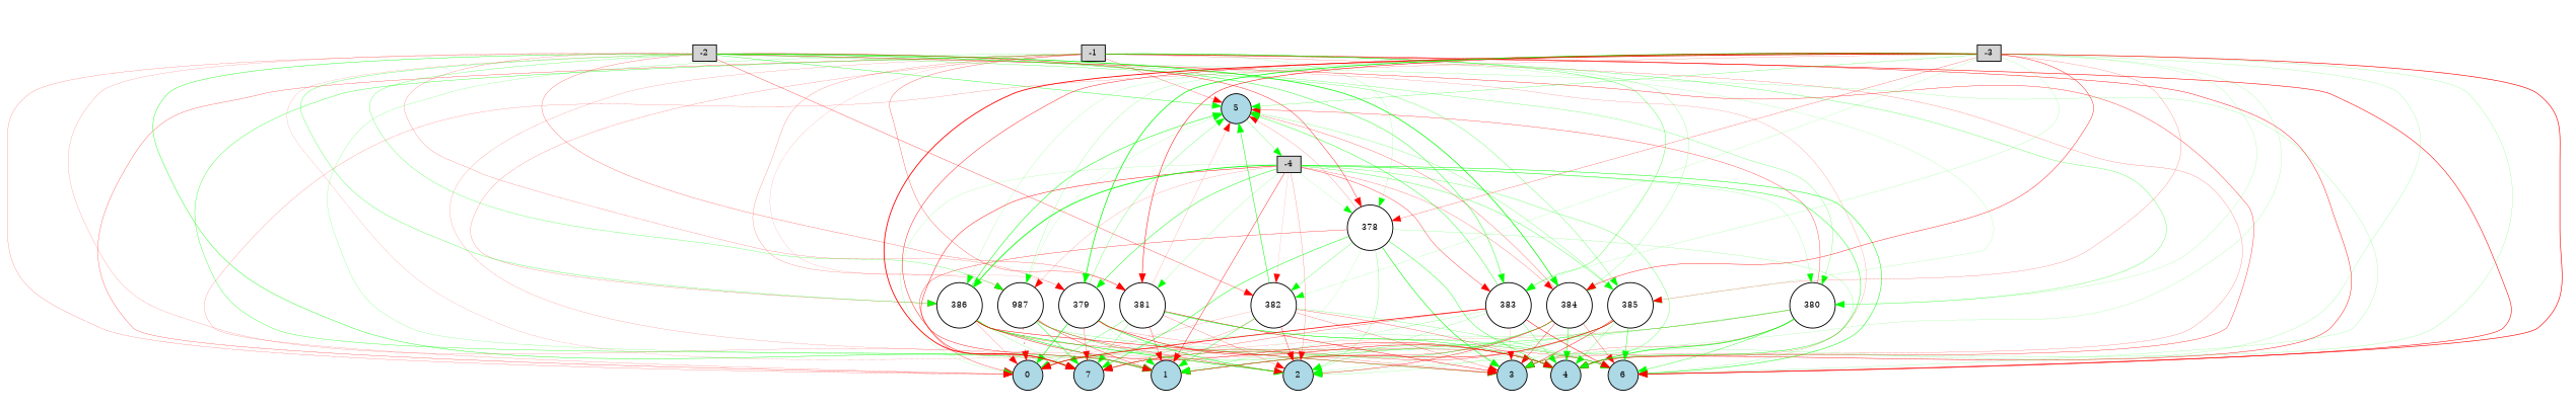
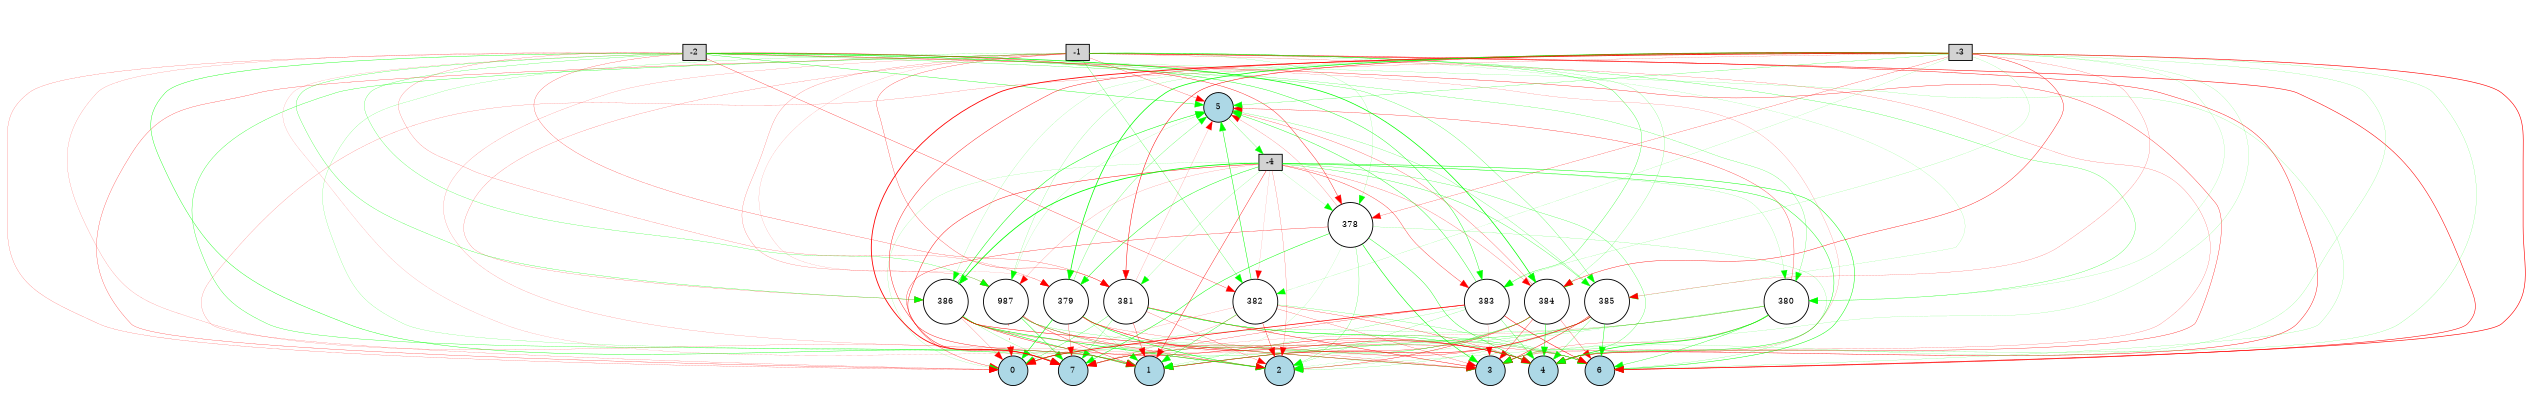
  digraph {
    node [fillcolor=white fontsize=9 shape=circle style=filled]
    edge [color=green style=solid]
    -1 [fillcolor=lightgray height=0.2 shape=box width=0.2]
    0 [fillcolor=lightblue height=0.2 width=0.2]
    1 [fillcolor=lightblue height=0.2 width=0.2]
    2 [fillcolor=lightblue height=0.2 width=0.2]
    3 [fillcolor=lightblue height=0.2 width=0.2]
    4 [fillcolor=lightblue height=0.2 width=0.2]
    5 [fillcolor=lightblue height=0.2 width=0.2]
    6 [fillcolor=lightblue height=0.2 width=0.2]
    7 [fillcolor=lightblue height=0.2 width=0.2]
    384 [height=0.2 width=0.2]
    385 [height=0.2 width=0.2]
    386 [height=0.2 width=0.2]
    n13 [height=0.2 label=987 width=0.2]
    378 [height=0.2 width=0.2]
    379 [height=0.2 width=0.2]
    380 [height=0.2 width=0.2]
    381 [height=0.2 width=0.2]
    382 [height=0.2 width=0.2]
    383 [height=0.2 width=0.2]
    -4 [fillcolor=lightgray height=0.2 shape=box width=0.2]
    -2 [fillcolor=lightgray height=0.2 shape=box width=0.2]
    -3 [fillcolor=lightgray height=0.2 shape=box width=0.2]
    -1 -> 0 [color=red penwidth=0.2839708730841346]
    -1 -> 1 [penwidth=0.17934055674536256]
    -1 -> 2 [color=red penwidth=0.14921635612313705]
    -1 -> 3 [color=red penwidth=0.20015382150554495]
    -1 -> 4 [color=red penwidth=0.46681407545950093]
    -1 -> 5 [color=red penwidth=0.2603313561586855]
    -1 -> 6 [color=red penwidth=0.5916334789503244]
    -1 -> 7 [penwidth=0.35447343165256984]
    -1 -> 384 [penwidth=0.1847083066324422]
    -1 -> 385 [penwidth=0.12038684461144654]
    -1 -> 386 [color=red penwidth=0.17983674134561678]
    -1 -> n13 [color=red penwidth=0.18676939303065554]
    -1 -> 378 [penwidth=0.14124751653395767]
    -1 -> 379 [color=red penwidth=0.10701539677341676]
    -1 -> 380 [penwidth=0.2909374472964182]
    -1 -> 381 [color=red penwidth=0.2964603449841121]
-   378 -> 382 [penwidth=0.27753956454741036]
+   -1 -> 382 [penwidth=0.27753956454741036]
    -1 -> 383 [penwidth=0.3291004493517829]
    5 -> -4 [penwidth=0.24817431392157135]
    384 -> 0 [penwidth=0.15742823808819928]
    384 -> 1 [color=red penwidth=0.2979294791009053]
    384 -> 2 [color=red penwidth=0.4387640562830357]
    384 -> 3 [color=red penwidth=0.3775269767713503]
    384 -> 4 [penwidth=0.5141821387595619]
    384 -> 5 [color=red penwidth=0.2710754452394023]
    384 -> 6 [color=red penwidth=0.28834538161920353]
    384 -> 7 [penwidth=0.3090613670409412]
    385 -> 0 [penwidth=0.23849442634385368]
    385 -> 1 [color=red penwidth=0.568990815016438]
    385 -> 2 [penwidth=0.1652542555627763]
    385 -> 3 [color=red penwidth=0.4952544672528255]
    385 -> 4 [penwidth=0.26181857108764894]
    385 -> 5 [penwidth=0.2359773770659441]
    385 -> 6 [penwidth=0.4800289914976372]
    385 -> 7 [color=red penwidth=0.3392454654600932]
    386 -> 0 [color=red penwidth=0.18879851585236831]
    386 -> 1 [penwidth=0.5373050784958057]
    386 -> 2 [penwidth=0.6282269263272849]
    386 -> 3 [color=red penwidth=0.5264505481599484]
    386 -> 4 [color=red penwidth=0.4506918660217185]
    386 -> 5 [penwidth=0.5593572684063925]
    386 -> 6 [color=red penwidth=0.2782382545851324]
    386 -> 7 [penwidth=0.18303665456490986]
    n13 -> 0 [color=red penwidth=0.49290137342496576 style=dotted]
    n13 -> 1 [color=red penwidth=0.3738349575900596]
    n13 -> 2 [color=red penwidth=0.3305912342651146]
    n13 -> 3 [penwidth=0.20827779278405617]
    n13 -> 4 [color=red penwidth=0.14044615471359478]
    n13 -> 5 [penwidth=0.10927711031293781]
    n13 -> 6 [penwidth=0.2687884043967939]
    n13 -> 7 [penwidth=0.4837187754989404]
    378 -> 0 [color=red penwidth=0.3505764795284706]
    378 -> 1 [penwidth=0.10006942964433914]
    378 -> 2 [penwidth=0.24122869975464992]
    378 -> 3 [penwidth=0.6294325689490032]
    378 -> 4 [penwidth=0.43451269916826596]
    378 -> 5 [color=red penwidth=0.1865490459909575]
    378 -> 6 [penwidth=0.16638677444100583]
    378 -> 7 [penwidth=0.5277699681986631]
    379 -> 0 [penwidth=0.6622835114937091]
    379 -> 1 [penwidth=0.15143047131457565]
    379 -> 2 [penwidth=0.5731310167085717]
    379 -> 3 [color=red penwidth=0.20685861698196353]
    379 -> 4 [color=red penwidth=0.5161671307731163]
    379 -> 5 [penwidth=0.26111849386379726]
    379 -> 6 [color=red penwidth=0.10358962630193745]
    379 -> 7 [color=red penwidth=0.272458830483021]
    380 -> 0 [penwidth=0.16474158228562236]
    380 -> 1 [penwidth=0.36223281836096644]
    380 -> 2 [penwidth=0.11051859739859315]
    380 -> 3 [color=red penwidth=0.23065583004540477]
    380 -> 4 [penwidth=0.7428001947404805]
    380 -> 5 [color=red penwidth=0.33132722772262674]
    380 -> 6 [penwidth=0.39908078475044007]
    380 -> 7 [color=red penwidth=0.13440414589954225]
    381 -> 0 [penwidth=0.3200085623959543]
    381 -> 1 [color=red penwidth=0.341214871919032]
    381 -> 2 [color=red penwidth=0.23952481827965602]
    381 -> 3 [color=red penwidth=0.4883876830644759]
    381 -> 4 [penwidth=0.4235834181996232]
    381 -> 5 [color=red penwidth=0.14875394860639757]
    381 -> 6 [penwidth=0.31916821228427594]
    381 -> 7 [penwidth=0.26104239895917947]
    382 -> 0 [color=red penwidth=0.14166916827808346]
    382 -> 1 [penwidth=0.40419086607099775]
    382 -> 2 [color=red penwidth=0.39791778540206924]
    382 -> 3 [color=red penwidth=0.23278553533369403]
    382 -> 4 [color=red penwidth=0.2863930618559867]
    382 -> 5 [penwidth=0.5479281499377221]
    382 -> 6 [penwidth=0.22902662689191103]
    382 -> 7 [color=red penwidth=0.17794272643392678]
    383 -> 0 [color=red penwidth=0.8056883997830897]
    383 -> 1 [penwidth=0.17813973342632294]
    383 -> 2 [penwidth=0.18193441549883915]
    383 -> 3 [color=red penwidth=0.12845103404681565]
    383 -> 4 [penwidth=0.31254325884018463]
    383 -> 5 [penwidth=0.427232792064405]
    383 -> 6 [color=red penwidth=0.5552931105791279]
    383 -> 7 [color=red penwidth=0.2799276287502691]
    -4 -> 0 [penwidth=0.1284322635799335]
    -4 -> 1 [color=red penwidth=0.4390875721650406]
    -4 -> 2 [color=red penwidth=0.19667712048569375]
    -4 -> 3 [penwidth=0.2826644275919443]
    -4 -> 4 [penwidth=0.46454815459239707]
    -4 -> 6 [penwidth=0.5275145302830083]
    -4 -> 7 [color=red penwidth=0.49469146428403366]
    -4 -> 384 [color=red penwidth=0.23525045768732522]
    -4 -> 385 [penwidth=0.326741354093108]
    -4 -> 386 [penwidth=0.9074639198180078]
    -4 -> n13 [color=red penwidth=0.1512341505548298]
    -4 -> 378 [penwidth=0.1170293434022012]
    -4 -> 379 [penwidth=0.49820067992656303]
    -4 -> 380 [penwidth=0.14764934441318045]
    -4 -> 381 [penwidth=0.15426463604310253]
    -4 -> 382 [color=red penwidth=0.10696446358159578]
    -4 -> 383 [color=red penwidth=0.36888925233458636]
    -2 -> 0 [color=red penwidth=0.18886084157029764]
    -2 -> 1 [penwidth=0.43369585004011313]
    -2 -> 2 [color=red penwidth=0.11691674476673648]
    -2 -> 3 [color=red penwidth=0.15564154751559117]
    -2 -> 4 [color=red penwidth=0.37627130462478164]
    -2 -> 5 [penwidth=0.3976177364783601]
    -2 -> 6 [penwidth=0.15449112443914498]
    -2 -> 7 [color=red penwidth=0.15277038543663404]
    -2 -> 384 [penwidth=0.7957950411789406]
    -2 -> 385 [penwidth=0.28238749863124424]
    -2 -> 386 [penwidth=0.30187143256058097]
    -2 -> n13 [penwidth=0.26836966258566164]
    -2 -> 378 [color=red penwidth=0.43865568635315166]
    -2 -> 379 [color=red penwidth=0.18446576187179597]
    -2 -> 380 [penwidth=0.2449919590082071]
    -2 -> 381 [color=red penwidth=0.25375938931049685]
    -2 -> 382 [color=red penwidth=0.3322543126689262]
    -2 -> 383 [penwidth=0.444330517213706]
    -3 -> 0 [color=red penwidth=0.16726941886851082]
    -3 -> 1 [color=red penwidth=0.45837820088843684]
    -3 -> 2 [penwidth=0.13905881821534666]
    -3 -> 3 [penwidth=0.15771434316040822]
    -3 -> 4 [penwidth=0.1687107833105907]
    -3 -> 5 [penwidth=0.25550851789574336]
    -3 -> 6 [color=red penwidth=0.6769631947705964]
    -3 -> 7 [color=red penwidth=0.9365638218772447]
    -3 -> 384 [color=red penwidth=0.439749872186214]
    -3 -> 385 [color=red penwidth=0.18954636948546458]
    -3 -> 386 [penwidth=0.13299022740474192]
    -3 -> n13 [penwidth=0.16765139705818088]
    -3 -> 378 [color=red penwidth=0.25338911556176996]
    -3 -> 379 [penwidth=0.8057272149403197]
    -3 -> 380 [penwidth=0.13102744668453792]
    -3 -> 381 [color=red penwidth=0.553418071209592]
    -3 -> 382 [penwidth=0.11953103206719605]
    -3 -> 383 [penwidth=0.13310959201165662]
  }
